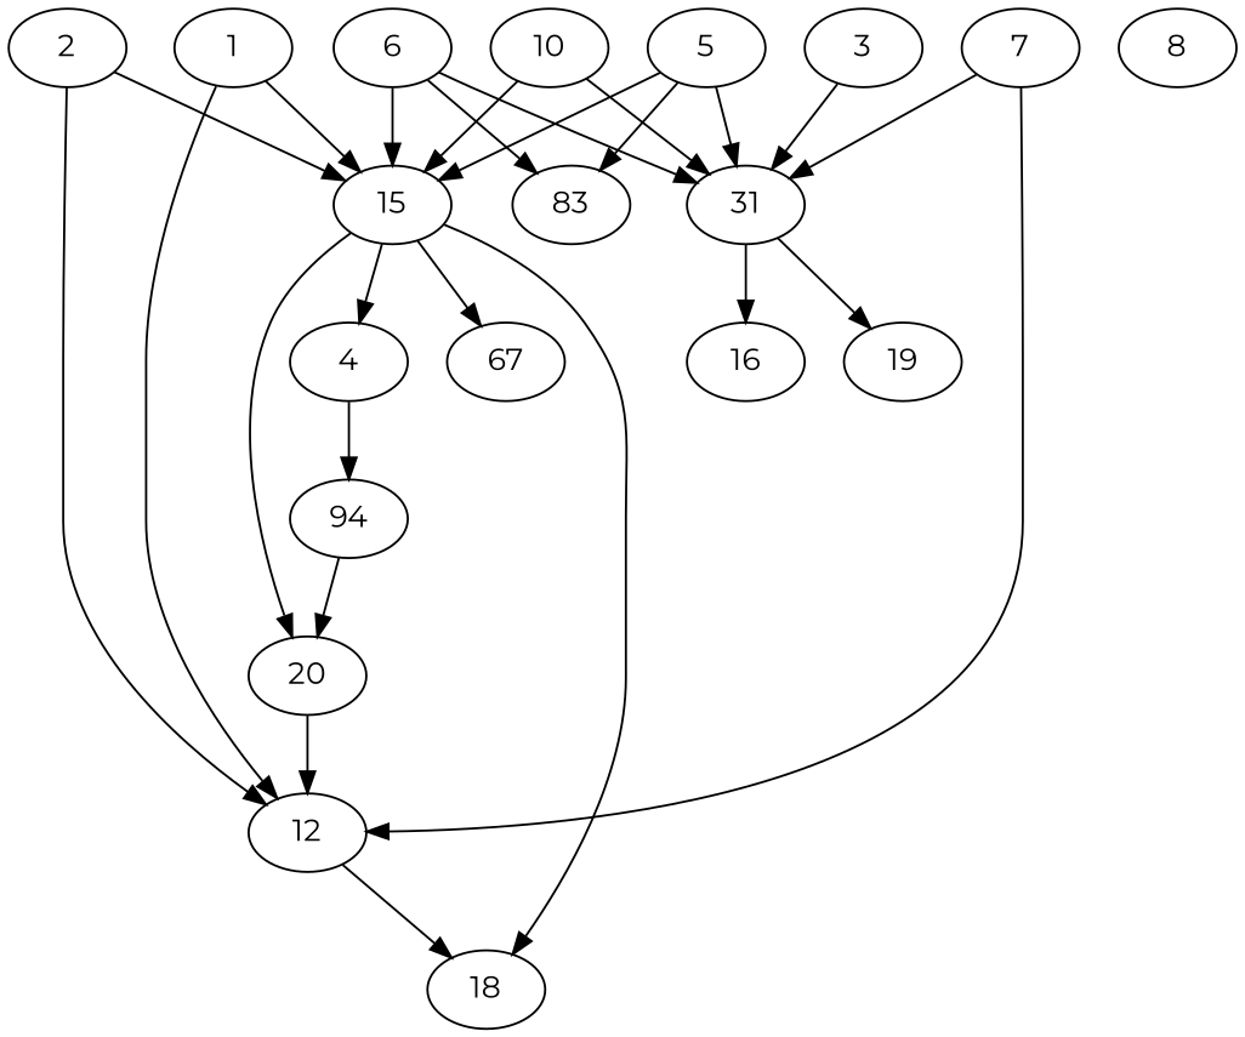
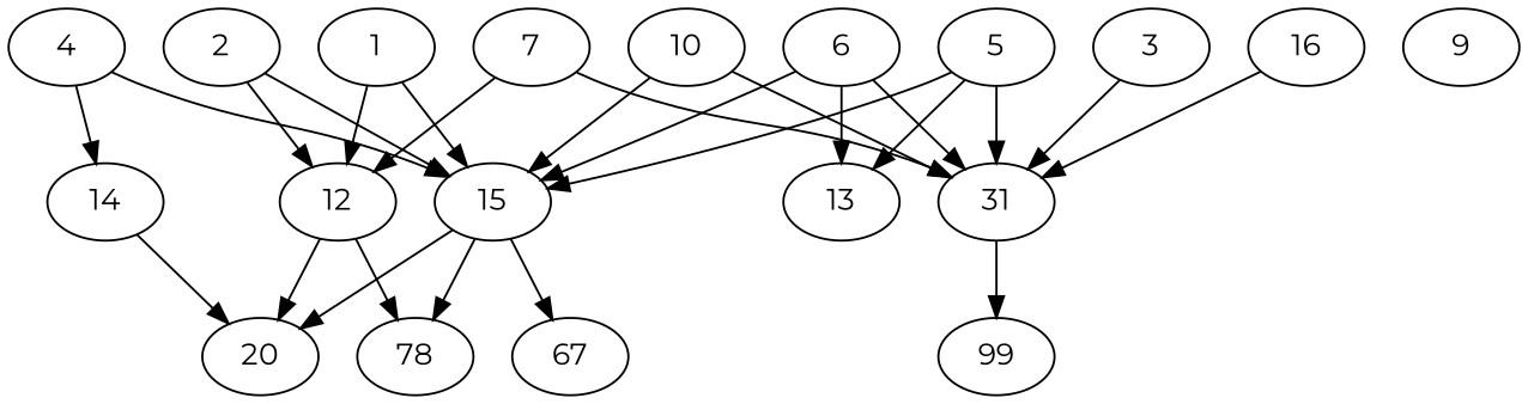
  digraph {
    fontname=Montserrat
    node [alpha=0.18 fontname=Montserrat]
    edge [fontname=Montserrat]
    1 [alpha=0.02 expect_size=43949056]
    12 [alpha=0.05 expect_size=40530944]
    15 [alpha=0.03 expect_size=23317504]
-   18 [expect_size=27671552]
+   18 [expect_size=27671552 label=78]
    20 [alpha=0.17 expect_size=13171712]
    n6 [alpha=0.12 expect_size=32013312 label=67]
    2 [alpha=0.04 expect_size=15457280]
    3 [alpha=0.15 expect_size=39055360]
    n9 [alpha=0.11 expect_size=36916224 label=31]
    16 [expect_size=7152640]
-   19 [alpha=0.20 expect_size=44270592]
+   19 [alpha=0.20 expect_size=44270592 label=99]
    4 [alpha=0.14 expect_size=43772928]
-   14 [alpha=0.01 expect_size=37361664 label=94]
+   14 [alpha=0.01 expect_size=37361664]
    5 [alpha=0.13 expect_size=18106368]
-   13 [alpha=0.09 expect_size=50053120 label=83]
+   13 [alpha=0.09 expect_size=50053120]
    6 [alpha=0.11 expect_size=8943616]
    7 [expect_size=41095168]
-   8 [alpha=0.07 expect_size=9550848]
+   9 [alpha=0.07 expect_size=7851008]
    10 [alpha=0.11 expect_size=23833600]
    1 -> 12
    1 -> 15
    12 -> 18
-   20 -> 12
+   12 -> 20
    15 -> 18
    15 -> 20
    15 -> n6
    2 -> 12
    2 -> 15
    3 -> n9
-   n9 -> 16
+   16 -> n9
    n9 -> 19
-   15 -> 4
+   4 -> 15
    4 -> 14
    14 -> 20
    5 -> 15
    5 -> n9
    5 -> 13
    6 -> 15
    6 -> n9
    6 -> 13
    7 -> 12
    7 -> n9
    10 -> 15
    10 -> n9
  }
